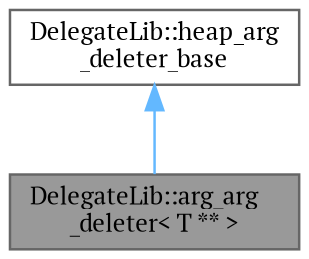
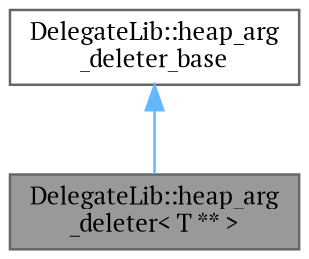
  digraph {
    fontname="PT Serif"
    node [color=gray40 fontname="PT Serif" fontsize=10 shape=box style=filled]
-   n1 [fillcolor=grey60 fontcolor=black height=0.2 label="DelegateLib::arg_arg\l_deleter\< T ** \>" width=0.4]
+   n1 [fillcolor=grey60 fontcolor=black height=0.2 label="DelegateLib::heap_arg\l_deleter\< T ** \>" width=0.4]
    n2 [fillcolor=white height=0.2 label="DelegateLib::heap_arg\l_deleter_base" width=0.4]
    n2 -> n1 [color=steelblue1 dir=back fontname="PT Serif" fontsize=10 labelfontname=Helvetica labelfontsize=10 style=solid]
  }
